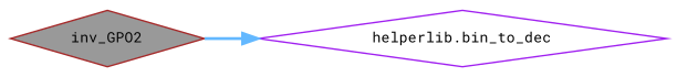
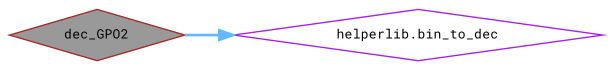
  digraph {
    rankdir=LR
    fontname="Roboto Mono"
    node [fontname="Roboto Mono" fontsize=10 shape=diamond style=filled]
-   n1 [color=brown fillcolor=grey60 fontcolor=black height=0.2 label=inv_GPO2 width=0.4]
+   n1 [color=brown fillcolor=grey60 fontcolor=black height=0.2 label=dec_GPO2 width=0.4]
    n2 [color=purple fillcolor=white height=0.2 label="helperlib.bin_to_dec" width=0.4]
    n1 -> n2 [color=steelblue1 fontname="Roboto Mono" fontsize=10 labelfontname=Helvetica labelfontsize=10 style=bold]
  }
